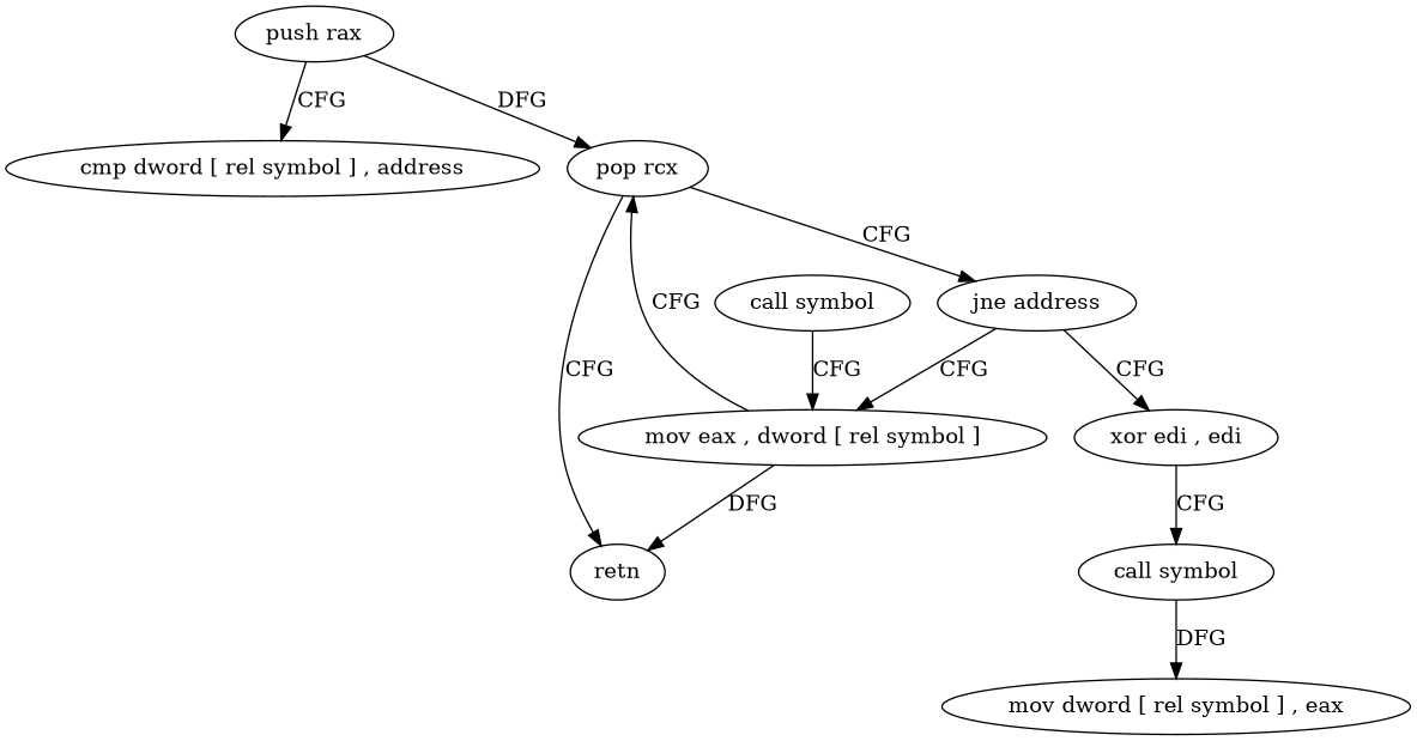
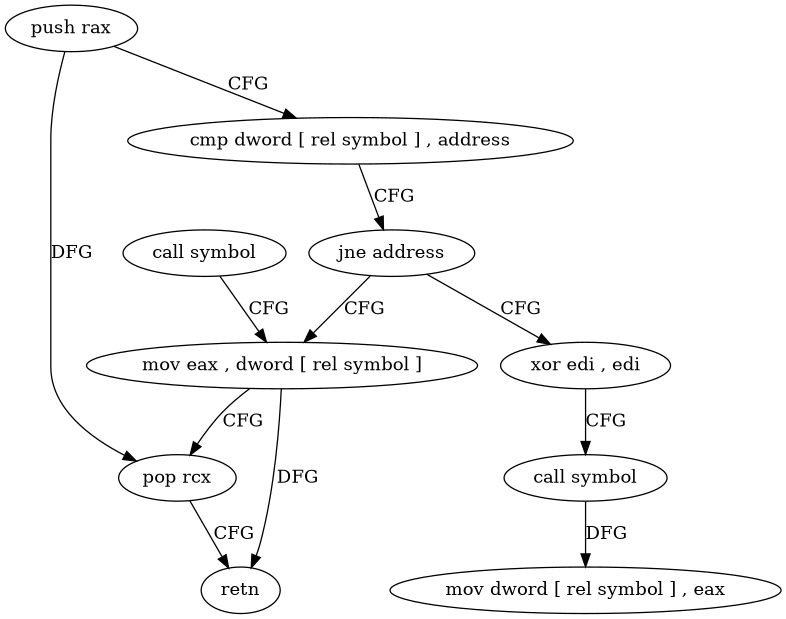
  digraph {
    n1 [label="push rax"]
    n2 [label="cmp dword [ rel symbol ] , address"]
    n3 [label="pop rcx"]
    n4 [label="jne address"]
    n5 [label=retn]
    n6 [label="mov eax , dword [ rel symbol ]"]
    n7 [label="xor edi , edi"]
    n8 [label="call symbol"]
    n9 [label="mov dword [ rel symbol ] , eax"]
    n10 [label="call symbol"]
    n1 -> n2 [label=CFG]
    n1 -> n3 [label=DFG]
-   n3 -> n4 [label=CFG]
+   n2 -> n4 [label=CFG]
    n3 -> n5 [label=CFG]
    n4 -> n6 [label=CFG]
    n4 -> n7 [label=CFG]
    n6 -> n3 [label=CFG]
    n6 -> n5 [label=DFG]
    n7 -> n8 [label=CFG]
    n8 -> n9 [label=DFG]
    n10 -> n6 [label=CFG]
  }
